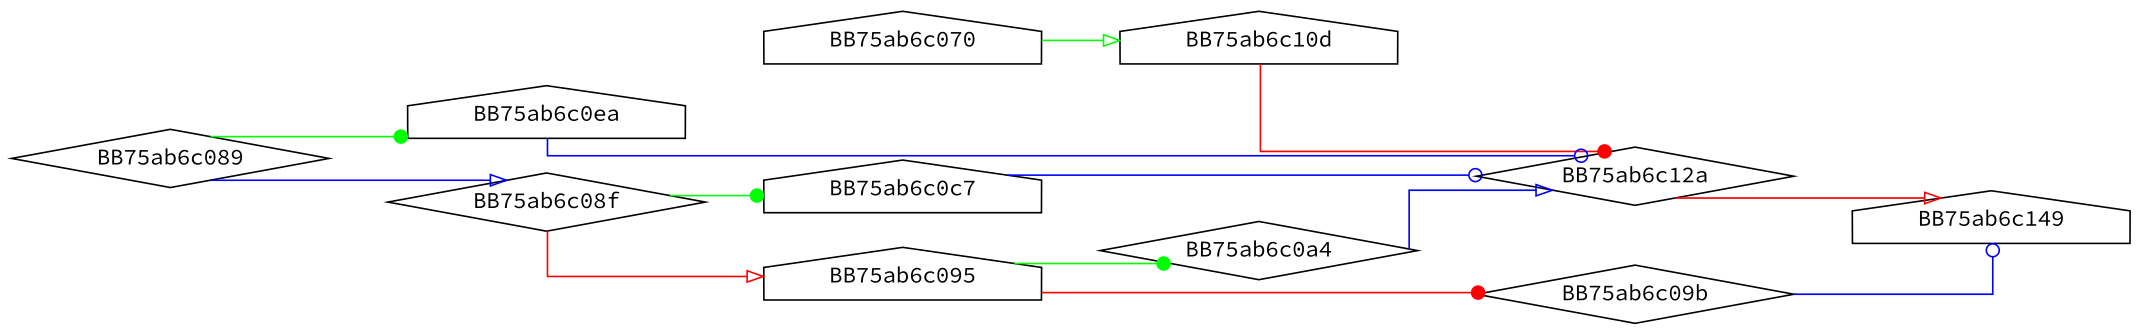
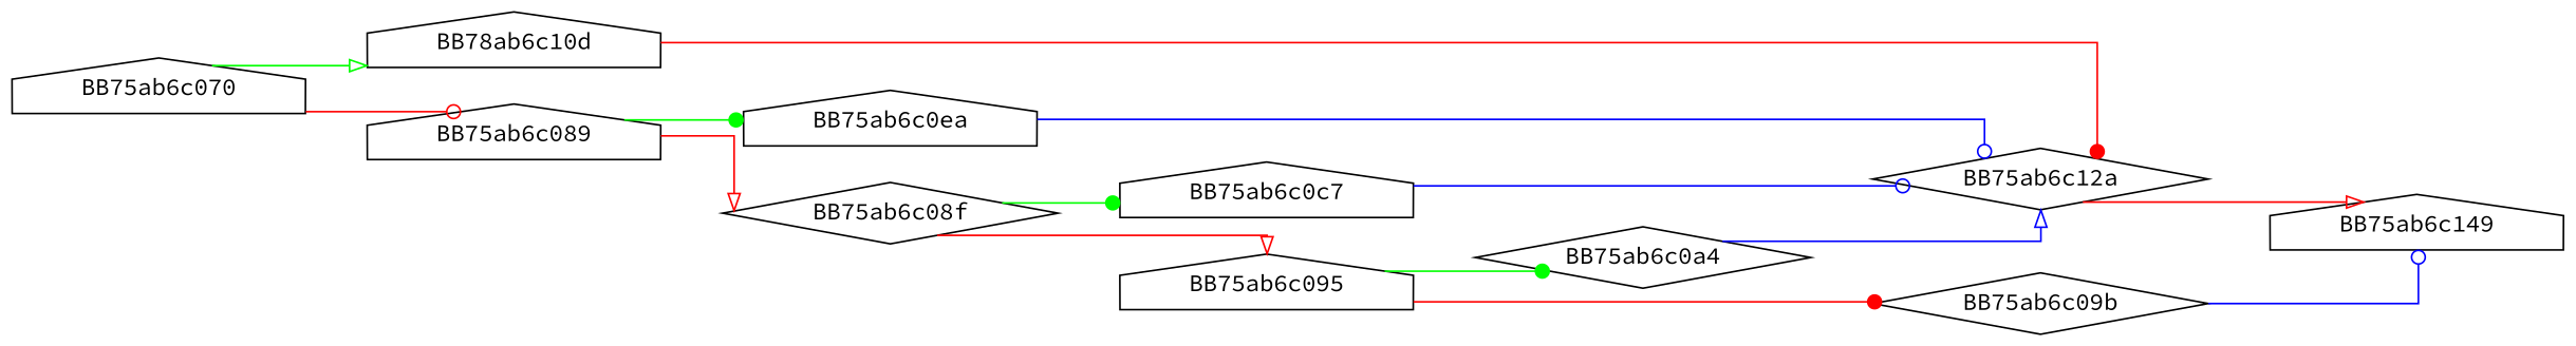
  digraph {
    fontname="Source Code Pro"
    rankdir=LR
    splines=ortho
    node [fontname="Source Code Pro" shape=house]
    edge [arrowhead=onormal color=red fontname="Source Code Pro"]
    BB75ab6c070
-   BB75ab6c10d
-   BB75ab6c089 [shape=diamond]
+   BB75ab6c10d [label=BB78ab6c10d]
+   BB75ab6c089
    BB75ab6c12a [shape=diamond]
    BB75ab6c0ea
    BB75ab6c08f [shape=diamond]
    BB75ab6c149
    BB75ab6c0c7
    BB75ab6c095
    BB75ab6c0a4 [shape=diamond]
    BB75ab6c09b [shape=diamond]
    BB75ab6c070 -> BB75ab6c10d [color=green]
+   BB75ab6c070 -> BB75ab6c089 [arrowhead=odot]
    BB75ab6c10d -> BB75ab6c12a [arrowhead=dot]
    BB75ab6c089 -> BB75ab6c0ea [arrowhead=dot color=green]
-   BB75ab6c089 -> BB75ab6c08f [color=blue]
+   BB75ab6c089 -> BB75ab6c08f
    BB75ab6c12a -> BB75ab6c149
    BB75ab6c0ea -> BB75ab6c12a [arrowhead=odot color=blue]
    BB75ab6c08f -> BB75ab6c0c7 [arrowhead=dot color=green]
    BB75ab6c08f -> BB75ab6c095
    BB75ab6c0c7 -> BB75ab6c12a [arrowhead=odot color=blue]
    BB75ab6c095 -> BB75ab6c0a4 [arrowhead=dot color=green]
    BB75ab6c095 -> BB75ab6c09b [arrowhead=dot]
    BB75ab6c0a4 -> BB75ab6c12a [color=blue]
    BB75ab6c09b -> BB75ab6c149 [arrowhead=odot color=blue]
  }
